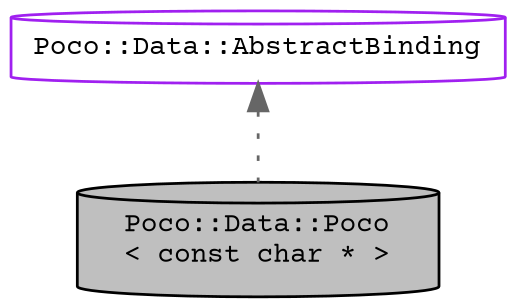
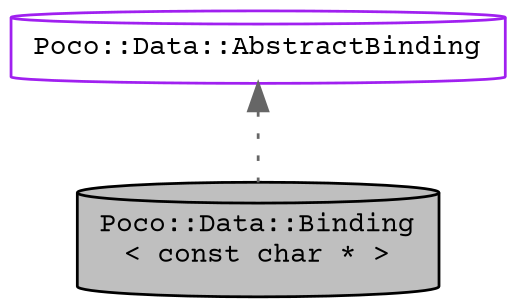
  digraph {
    fontname="Courier Prime"
    node [fontname="Courier Prime" fontsize=10 shape=cylinder style=filled]
-   n1 [color=black fillcolor=grey75 fontcolor=black height=0.2 label="Poco::Data::Poco\l\< const char * \>" width=0.4]
+   n1 [color=black fillcolor=grey75 fontcolor=black height=0.2 label="Poco::Data::Binding\l\< const char * \>" width=0.4]
    n2 [color=purple fillcolor=white height=0.2 label="Poco::Data::AbstractBinding" width=0.4]
    n2 -> n1 [color=gray40 dir=back fontname="Courier Prime" fontsize=10 labelfontname=Helvetica labelfontsize=10 style=dotted]
  }
